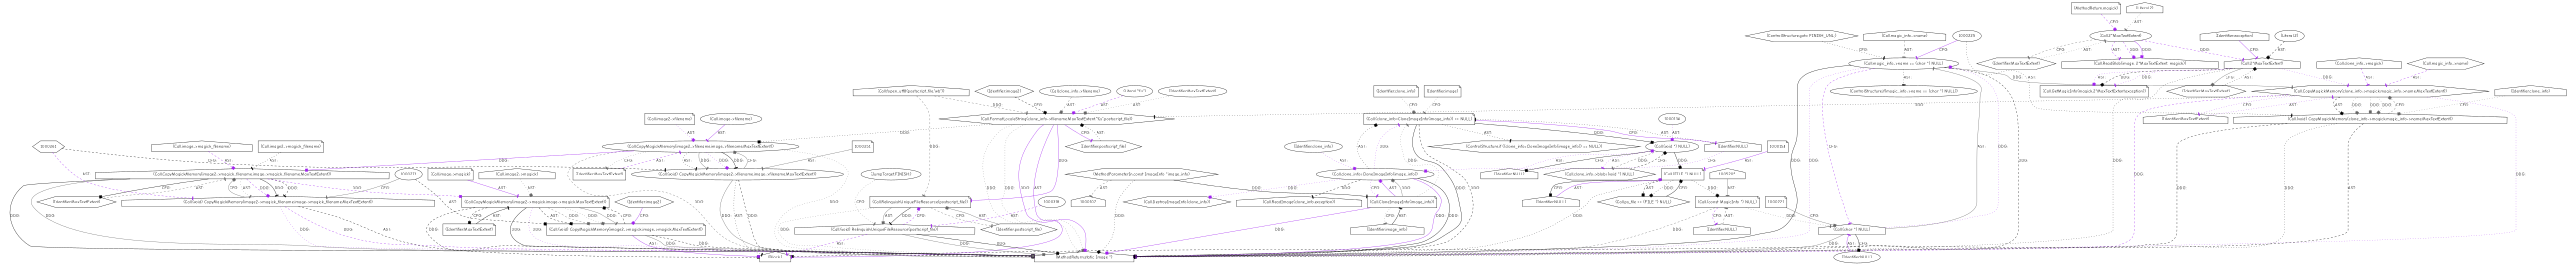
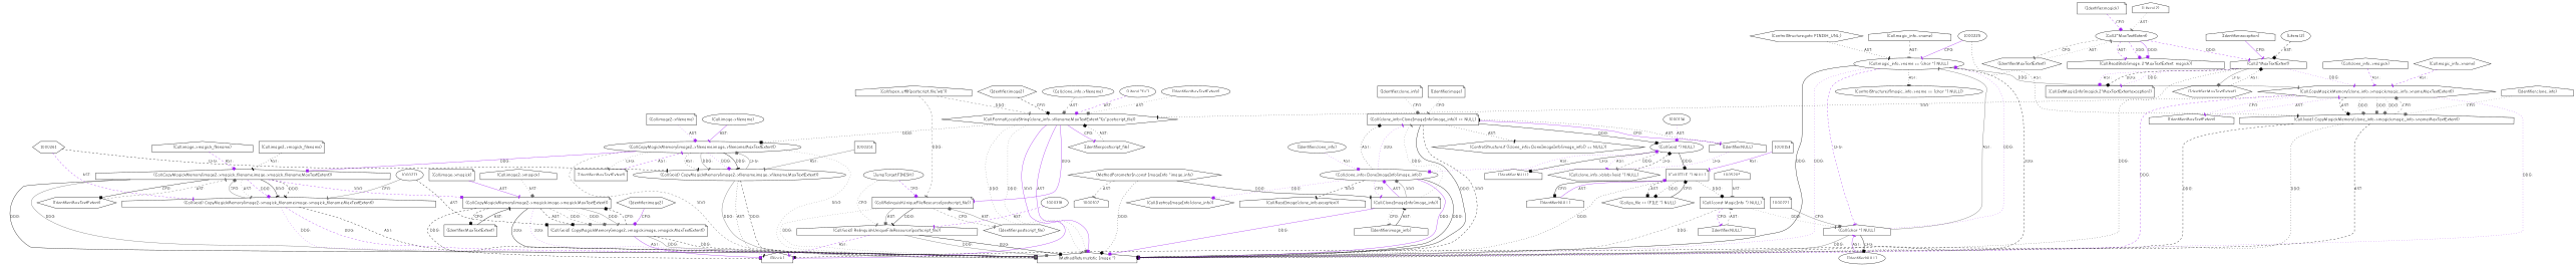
  digraph {
    fontname="Comic Neue"
    node [fontname="Comic Neue" shape=house]
    edge [arrowhead=box color=black fontname="Comic Neue" style=dotted]
    n1 [label="(Call,CopyMagickMemory(clone_info->magick,magic_info->name,MaxTextExtent))" shape=hexagon]
    n2 [label="(Call,(void) CopyMagickMemory(clone_info->magick,magic_info->name,MaxTextExtent))"]
    n3 [label="(Call,FormatLocaleString(clone_info->filename,MaxTextExtent,\"%s\",postscript_file))" shape=hexagon]
    n4 [label="(MethodReturn,static Image *)"]
    n5 [label="(Identifier,MaxTextExtent)"]
    n6 [label="(Block,)"]
    n7 [label="(Call,CopyMagickMemory(image2->filename,image->filename,MaxTextExtent))" shape=ellipse]
    n8 [label="(Call,RelinquishUniqueFileResource(postscript_file))" shape=note]
    n9 [label="(Identifier,postscript_file)" shape=hexagon]
    n10 [label="(Call,magic_info->name == (char *) NULL)" shape=ellipse]
    n11 [label="(Call,(char *) NULL)"]
    n12 [label="(ControlStructure,if(magic_info->name == (char *) NULL))" shape=ellipse]
    n13 [label="(Identifier,NULL)" shape=ellipse]
    n14 [label="(Call,(const MagicInfo *) NULL)" shape=note]
    n15 [label="(Identifier,NULL)"]
    n16 [label="(Call,(FILE *) NULL)" shape=note]
    n17 [label="(Call,ps_file == (FILE *) NULL)" shape=hexagon]
    n18 [label="(Identifier,NULL)"]
    n19 [label="(Call,(void *) NULL)" shape=ellipse]
    n20 [label="(Call,clone_info->blob=(void *) NULL)" shape=hexagon]
    n21 [label="(Identifier,NULL)"]
    n22 [label="(Call,(clone_info=CloneImageInfo(image_info)) == NULL)" shape=note]
    n23 [label="(ControlStructure,if ((clone_info=CloneImageInfo(image_info)) == NULL))" shape=hexagon]
    n24 [label="(Identifier,NULL)"]
    n25 [label="(Call,clone_info=CloneImageInfo(image_info))" shape=ellipse]
    n26 [label="(Call,CloneImageInfo(image_info))" shape=note]
    n27 [label="(Call,DestroyImageInfo(clone_info))" shape=hexagon]
    n28 [label="(Call,ReadImage(clone_info,exception))"]
    n29 [label="(Identifier,image_info)"]
    n30 [label="(MethodParameterIn,const ImageInfo *image_info)" shape=hexagon]
    1000107
    n32 [label="(Call,2*MaxTextExtent)"]
    n33 [label="(Identifier,MaxTextExtent)" shape=hexagon]
    n34 [label="(Call,GetMagicInfo(magick,2*MaxTextExtent,exception))" shape=note]
    n35 [label="(Call,2*MaxTextExtent)" shape=ellipse]
    n36 [label="(Identifier,MaxTextExtent)" shape=hexagon]
    n37 [label="(Call,ReadBlob(image, 2*MaxTextExtent, magick))"]
    n38 [label="(Call,(void) CopyMagickMemory(image2->filename,image->filename,MaxTextExtent))" shape=ellipse]
    n39 [label="(Call,CopyMagickMemory(image2->magick_filename,image->magick_filename,MaxTextExtent))"]
    n40 [label="(Identifier,MaxTextExtent)" shape=note]
    n41 [label="(Call,(void) RelinquishUniqueFileResource(postscript_file))"]
    n42 [label="(Identifier,postscript_file)" shape=hexagon]
    n43 [label="(Call,(void) CopyMagickMemory(image2->magick_filename,image->magick_filename,MaxTextExtent))"]
    n44 [label="(Call,CopyMagickMemory(image2->magick,image->magick,MaxTextExtent))" shape=note]
    n45 [label="(Identifier,MaxTextExtent)" shape=hexagon]
    n46 [label="(Call,(void) CopyMagickMemory(image2->magick,image->magick,MaxTextExtent))" shape=note]
    n47 [label="(Identifier,MaxTextExtent)" shape=note]
    n48 [label="(Identifier,image2)" shape=hexagon]
    n49 [label="(Identifier,clone_info)" shape=note]
    n50 [label="(JumpTarget,FINISH:)" shape=ellipse]
    n51 [label="(Call,clone_info->filename)" shape=ellipse]
    n52 [label="(Call,image->magick_filename)"]
    n53 [label="(Call,image->magick)" shape=note]
    n54 [label="(Identifier,image)" shape=note]
    n55 [label="(Call,image2->filename)" shape=note]
    n56 [label="(Call,image2->magick)"]
-   n57 [label="(MethodReturn,magick)" shape=note]
+   n57 [label="(Identifier,magick)" shape=note]
    n58 [label="(Literal,2)"]
    n59 [label="(Call,clone_info->magick)"]
    n60 [label="(Call,magic_info->name)" shape=hexagon]
    n61 [label="(Identifier,clone_info)" shape=ellipse]
    n62 [label="(ControlStructure,goto FINISH_UNL;)" shape=hexagon]
    n63 [label="(Call,image2->magick_filename)" shape=note]
    n64 [label="(Identifier,exception)"]
    n65 [label="(Call,fopen_utf8(postscript_file,\"wb\"))"]
    n66 [label="(Literal,\"%s\")" shape=ellipse]
    n67 [label="(Call,magic_info->name)"]
    n68 [label="(Identifier,clone_info)"]
    n69 [label="(Literal,2)" shape=ellipse]
    n70 [label="(Identifier,MaxTextExtent)" shape=ellipse]
    n71 [label="(Call,image->filename)" shape=ellipse]
    n72 [label="(Identifier,image2)" shape=hexagon]
    1000225 [shape=ellipse]
    1000221 [shape=note]
    n75 [label=1005205]
    1000154 [shape=note]
    1000134 [shape=ellipse]
    1000251 [shape=note]
    1000261 [shape=hexagon]
    1000271 [shape=ellipse]
    1000318 [shape=ellipse]
    n1 -> n2 [label="AST: " style=dashed]
    n1 -> n2 [color=gray40 label="DDG: "]
    n1 -> n2 [color=gray40 label="DDG: "]
    n1 -> n2 [color=gray40 label="DDG: "]
    n1 -> n3 [arrowhead=tee label="DDG: "]
    n1 -> n4 [color=purple label="DDG: "]
    n1 -> n4 [color=purple label="DDG: " style=dashed]
    n1 -> n5 [arrowhead=tee color=purple label="CFG: "]
    n2 -> n1 [color=gray40 label="CFG: " style=dashed]
    n2 -> n4 [arrowhead=tee label="DDG: " style=dashed]
    n2 -> n4 [label="DDG: "]
    n2 -> n6 [label="AST: " style=dashed]
    n3 -> n4 [arrowhead=tee color=gray40 label="DDG: "]
    n3 -> n4 [color=gray40 label="DDG: "]
    n3 -> n4 [color=purple label="DDG: " style=solid]
    n3 -> n6 [arrowhead=tee color=purple label="AST: " style=solid]
    n3 -> n7 [label="DDG: "]
    n3 -> n8 [arrowhead=tee color=purple label="DDG: " style=solid]
    n3 -> n9 [arrowhead=tee color=purple label="CFG: " style=solid]
    n5 -> n1 [arrowhead=tee color=purple label="AST: "]
    n7 -> n4 [arrowhead=tee color=gray40 label="DDG: "]
    n7 -> n4 [color=gray40 label="DDG: " style=dashed]
    n7 -> n38 [arrowhead=tee label="AST: "]
    n7 -> n38 [arrowhead=tee color=gray40 label="DDG: " style=solid]
    n7 -> n38 [color=purple label="DDG: "]
    n7 -> n38 [arrowhead=tee label="DDG: " style=solid]
    n7 -> n39 [color=purple label="DDG: " style=solid]
    n7 -> n40 [arrowhead=tee color=gray40 label="CFG: "]
    n8 -> n4 [color=gray40 label="DDG: "]
    n8 -> n41 [color=gray40 label="AST: " style=solid]
    n8 -> n41 [arrowhead=tee label="DDG: " style=solid]
    n8 -> n42 [arrowhead=tee color=gray40 label="CFG: " style=dashed]
    n9 -> n3 [label="AST: "]
    n10 -> n1 [arrowhead=tee color=gray40 label="DDG: " style=solid]
    n10 -> n4 [label="DDG: " style=dashed]
    n10 -> n4 [label="DDG: " style=solid]
    n10 -> n4 [arrowhead=tee color=purple label="DDG: "]
    n10 -> n11 [arrowhead=tee color=purple label="CFG: " style=dashed]
    n10 -> n12 [arrowhead=tee label="AST: "]
    n11 -> n4 [color=gray40 label="DDG: " style=solid]
    n11 -> n10 [arrowhead=tee color=gray40 label="AST: " style=solid]
    n11 -> n10 [color=purple label="DDG: "]
    n11 -> n13 [label="CFG: " style=solid]
    n13 -> n11 [arrowhead=tee color=purple label="AST: " style=solid]
    n14 -> n4 [arrowhead=tee color=gray40 label="DDG: " style=dashed]
    n14 -> n11 [arrowhead=tee color=gray40 label="DDG: "]
    n14 -> n15 [arrowhead=tee color=purple label="CFG: " style=dashed]
    n15 -> n14 [arrowhead=tee color=gray40 label="AST: " style=dashed]
    n16 -> n4 [label="DDG: "]
    n16 -> n14 [label="DDG: "]
    n16 -> n17 [label="AST: " style=dashed]
    n16 -> n17 [label="DDG: "]
    n16 -> n18 [label="CFG: " style=solid]
    n17 -> n16 [label="CFG: " style=solid]
    n18 -> n16 [color=purple label="AST: " style=solid]
    n19 -> n16 [label="DDG: " style=solid]
    n19 -> n20 [arrowhead=tee color=purple label="AST: "]
    n19 -> n20 [arrowhead=tee color=gray40 label="DDG: " style=dashed]
    n19 -> n21 [label="CFG: " style=solid]
    n20 -> n19 [label="CFG: " style=dashed]
    n21 -> n19 [color=purple label="AST: "]
    n22 -> n4 [label="DDG: " style=solid]
    n22 -> n4 [label="DDG: " style=dashed]
    n22 -> n19 [label="DDG: " style=solid]
    n22 -> n23 [arrowhead=tee label="AST: "]
    n22 -> n24 [arrowhead=tee color=purple label="CFG: " style=solid]
    n24 -> n22 [arrowhead=tee label="AST: "]
    n24 -> n25 [color=purple label="CFG: "]
    n25 -> n4 [color=purple label="DDG: " style=solid]
    n25 -> n4 [arrowhead=tee label="DDG: " style=solid]
    n25 -> n22 [label="AST: "]
    n25 -> n22 [arrowhead=tee color=purple label="DDG: "]
    n25 -> n26 [arrowhead=tee color=purple label="CFG: "]
    n25 -> n27 [color=purple label="DDG: "]
    n25 -> n28 [arrowhead=tee label="DDG: " style=dashed]
    n26 -> n4 [color=purple label="DDG: " style=solid]
    n26 -> n22 [arrowhead=tee color=gray40 label="DDG: "]
    n26 -> n25 [color=purple label="AST: " style=solid]
    n26 -> n25 [color=gray40 label="DDG: " style=solid]
    n26 -> n29 [arrowhead=tee color=gray40 label="CFG: "]
    n29 -> n26 [arrowhead=tee label="AST: " style=solid]
    n30 -> n4 [label="DDG: "]
    n30 -> n26 [arrowhead=tee label="DDG: " style=solid]
    n30 -> 1000107 [arrowhead=tee color=gray40 label="AST: " style=dashed]
    n32 -> n1 [arrowhead=tee color=purple label="DDG: "]
    n32 -> n4 [arrowhead=tee label="DDG: "]
    n32 -> n33 [color=gray40 label="CFG: " style=solid]
    n32 -> n34 [color=purple label="AST: "]
    n32 -> n34 [label="DDG: " style=dashed]
    n32 -> n34 [arrowhead=tee color=purple label="DDG: "]
    n33 -> n32 [label="AST: "]
    n35 -> n32 [arrowhead=tee color=purple label="DDG: " style=dashed]
    n35 -> n36 [arrowhead=tee color=gray40 label="CFG: " style=dashed]
    n35 -> n37 [arrowhead=tee color=purple label="AST: " style=dashed]
    n35 -> n37 [color=purple label="DDG: " style=dashed]
    n35 -> n37 [color=purple label="DDG: " style=solid]
    n36 -> n35 [arrowhead=tee color=gray40 label="AST: "]
    n38 -> n4 [label="DDG: " style=dashed]
    n38 -> n4 [color=gray40 label="DDG: " style=solid]
    n38 -> n6 [arrowhead=tee label="AST: "]
    n38 -> n7 [color=gray40 label="CFG: " style=solid]
    n39 -> n4 [arrowhead=tee label="DDG: " style=solid]
    n39 -> n4 [color=gray40 label="DDG: " style=solid]
    n39 -> n43 [arrowhead=tee color=gray40 label="AST: "]
    n39 -> n43 [color=purple label="DDG: " style=dashed]
    n39 -> n43 [arrowhead=tee label="DDG: " style=solid]
    n39 -> n43 [arrowhead=tee label="DDG: " style=dashed]
    n39 -> n44 [color=purple label="DDG: " style=dashed]
    n39 -> n45 [label="CFG: " style=solid]
    n40 -> n7 [arrowhead=tee color=purple label="AST: " style=dashed]
    n41 -> n4 [label="DDG: " style=solid]
    n41 -> n4 [color=gray40 label="DDG: " style=solid]
    n41 -> n6 [arrowhead=tee color=purple label="AST: " style=dashed]
-   n41 -> n8 [color=purple label="CFG: " style=dashed]
+   n50 -> n8 [color=purple label="CFG: " style=dashed]
    n42 -> n8 [color=gray40 label="AST: " style=solid]
    n43 -> n4 [color=purple label="DDG: "]
    n43 -> n4 [color=purple label="DDG: " style=dashed]
    n43 -> n6 [label="AST: " style=dashed]
    n43 -> n39 [color=gray40 label="CFG: " style=solid]
    n44 -> n4 [label="DDG: " style=solid]
    n44 -> n4 [arrowhead=tee color=purple label="DDG: "]
    n44 -> n4 [label="DDG: " style=dashed]
    n44 -> n46 [label="AST: " style=dashed]
    n44 -> n46 [color=gray40 label="DDG: " style=dashed]
    n44 -> n46 [color=gray40 label="DDG: "]
    n44 -> n46 [arrowhead=tee color=gray40 label="DDG: " style=solid]
    n44 -> n47 [label="CFG: " style=dashed]
    n45 -> n39 [arrowhead=tee color=gray40 label="AST: " style=dashed]
    n46 -> n4 [arrowhead=tee label="DDG: " style=dashed]
    n46 -> n4 [color=gray40 label="DDG: " style=solid]
    n46 -> n6 [color=purple label="AST: " style=solid]
    n46 -> n44 [label="CFG: " style=dashed]
    n47 -> n44 [arrowhead=tee label="AST: " style=solid]
    n48 -> n3 [label="CFG: " style=dashed]
    n49 -> n22 [color=gray40 label="CFG: "]
    n50 -> n41 [arrowhead=tee color=gray40 label="CFG: "]
    n51 -> n3 [color=gray40 label="AST: " style=dashed]
    n52 -> n39 [color=purple label="AST: " style=dashed]
    n53 -> n44 [arrowhead=tee color=purple label="AST: " style=solid]
    n54 -> n22 [arrowhead=tee color=gray40 label="CFG: "]
    n55 -> n7 [color=purple label="AST: "]
    n56 -> n44 [color=gray40 label="AST: "]
    n57 -> n35 [color=purple label="CFG: " style=dashed]
    n58 -> n35 [arrowhead=tee color=gray40 label="AST: "]
    n59 -> n1 [arrowhead=tee color=purple label="AST: " style=dashed]
    n60 -> n1 [arrowhead=tee color=purple label="AST: " style=dashed]
    n61 -> n25 [color=purple label="AST: "]
-   n62 -> n10 [arrowhead=tee label="CFG: "]
+   n62 -> n10 [arrowhead=tee label="AST: "]
    n63 -> n39 [arrowhead=tee label="AST: "]
    n64 -> n32 [arrowhead=tee color=purple label="CFG: " style=solid]
    n65 -> n3 [arrowhead=tee color=gray40 label="DDG: " style=dashed]
    n65 -> n8 [arrowhead=tee color=gray40 label="DDG: " style=dashed]
    n66 -> n3 [color=purple label="AST: " style=dashed]
    n67 -> n10 [arrowhead=tee color=gray40 label="AST: " style=dashed]
    n68 -> n2 [color=gray40 label="CFG: "]
    n69 -> n32 [label="AST: " style=dashed]
    n70 -> n3 [color=gray40 label="AST: "]
    n71 -> n7 [arrowhead=tee color=purple label="AST: " style=solid]
    n72 -> n46 [color=purple label="CFG: " style=solid]
    1000225 -> n2 [arrowhead=tee label="AST: "]
    1000225 -> n10 [arrowhead=tee color=purple label="CFG: " style=solid]
    1000221 -> n11 [color=gray40 label="CFG: " style=solid]
    n75 -> n14 [arrowhead=tee color=gray40 label="AST: " style=solid]
    1000154 -> n16 [arrowhead=tee color=purple label="AST: " style=solid]
    1000134 -> n19 [color=purple label="AST: "]
    1000251 -> n38 [arrowhead=tee color=gray40 label="AST: " style=solid]
    1000261 -> n38 [arrowhead=tee label="CFG: " style=dashed]
    1000261 -> n43 [arrowhead=tee color=purple label="AST: " style=dashed]
    1000271 -> n43 [arrowhead=tee color=gray40 label="CFG: " style=solid]
    1000271 -> n46 [label="AST: " style=dashed]
    1000318 -> n41 [arrowhead=tee color=purple label="AST: " style=dashed]
  }
